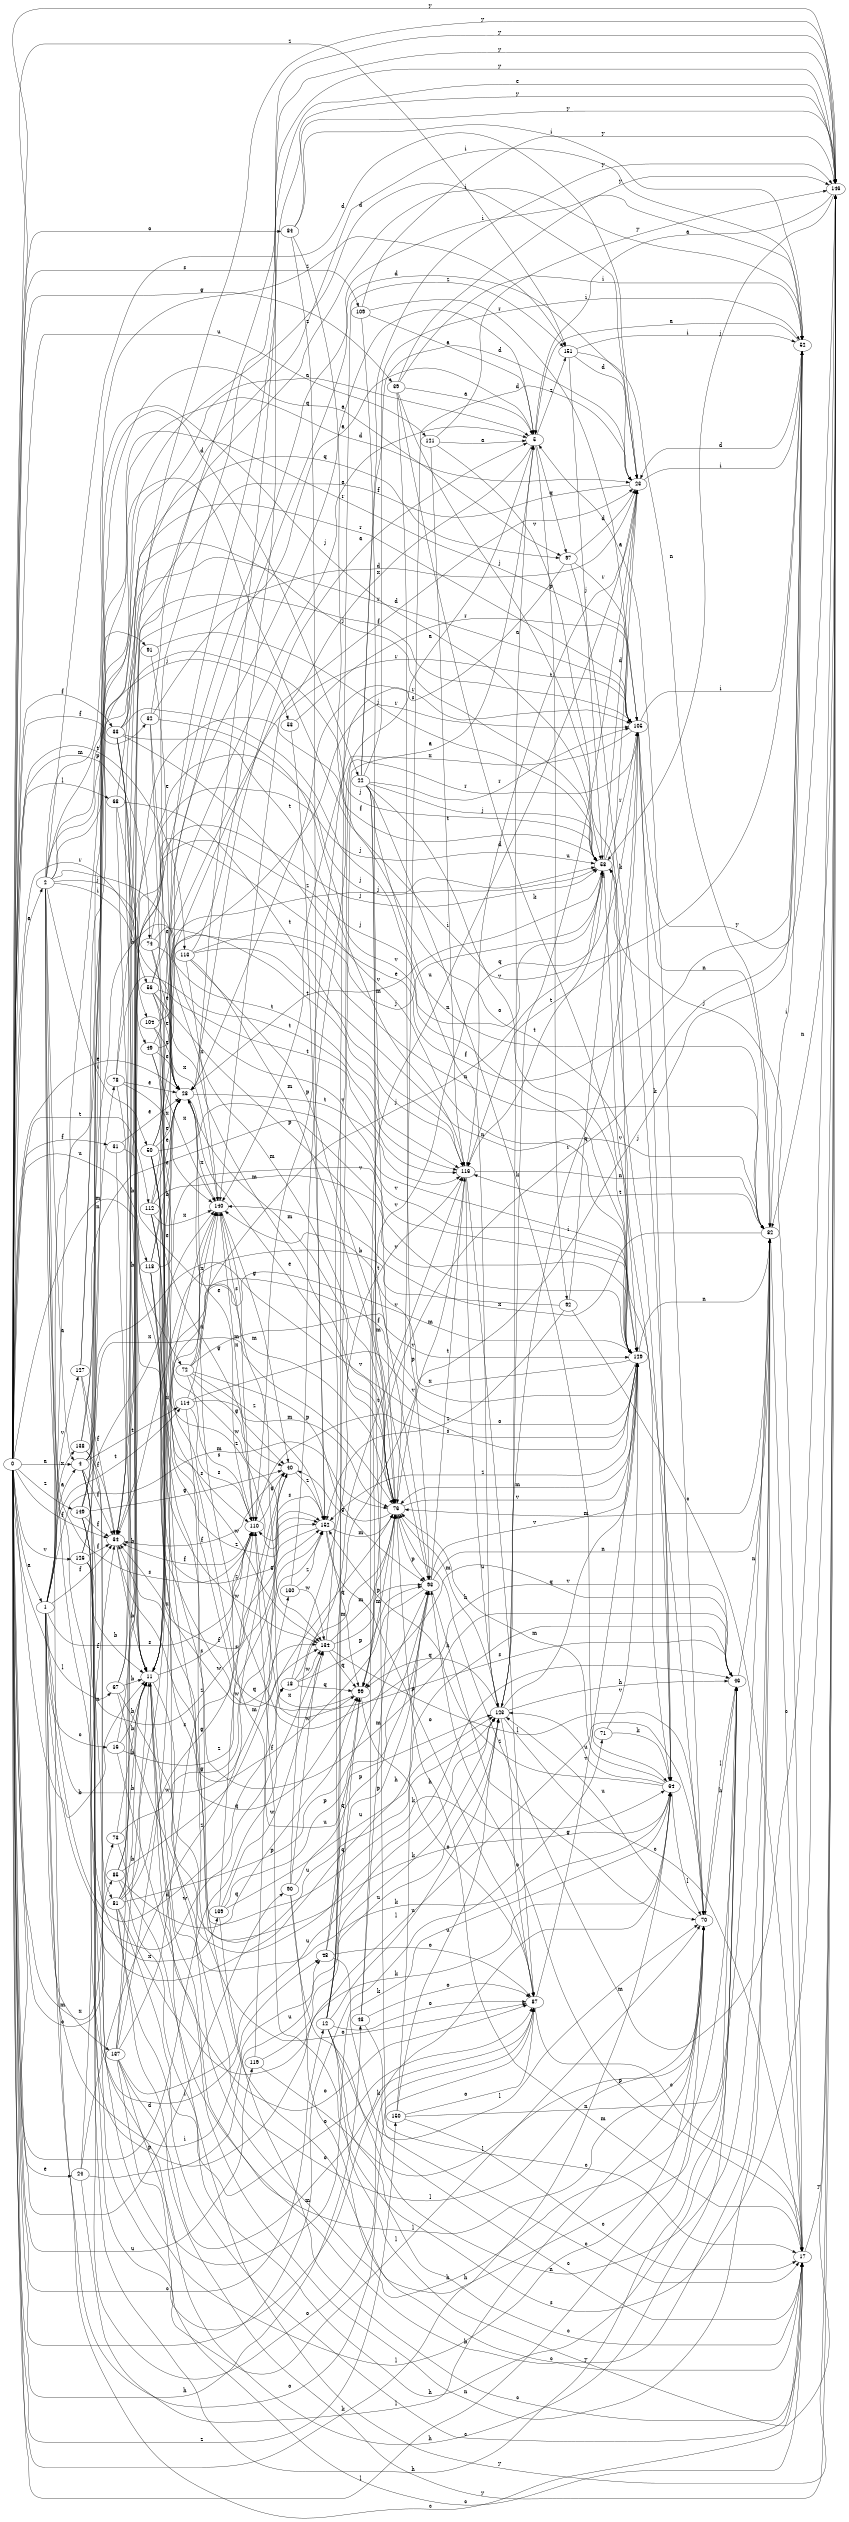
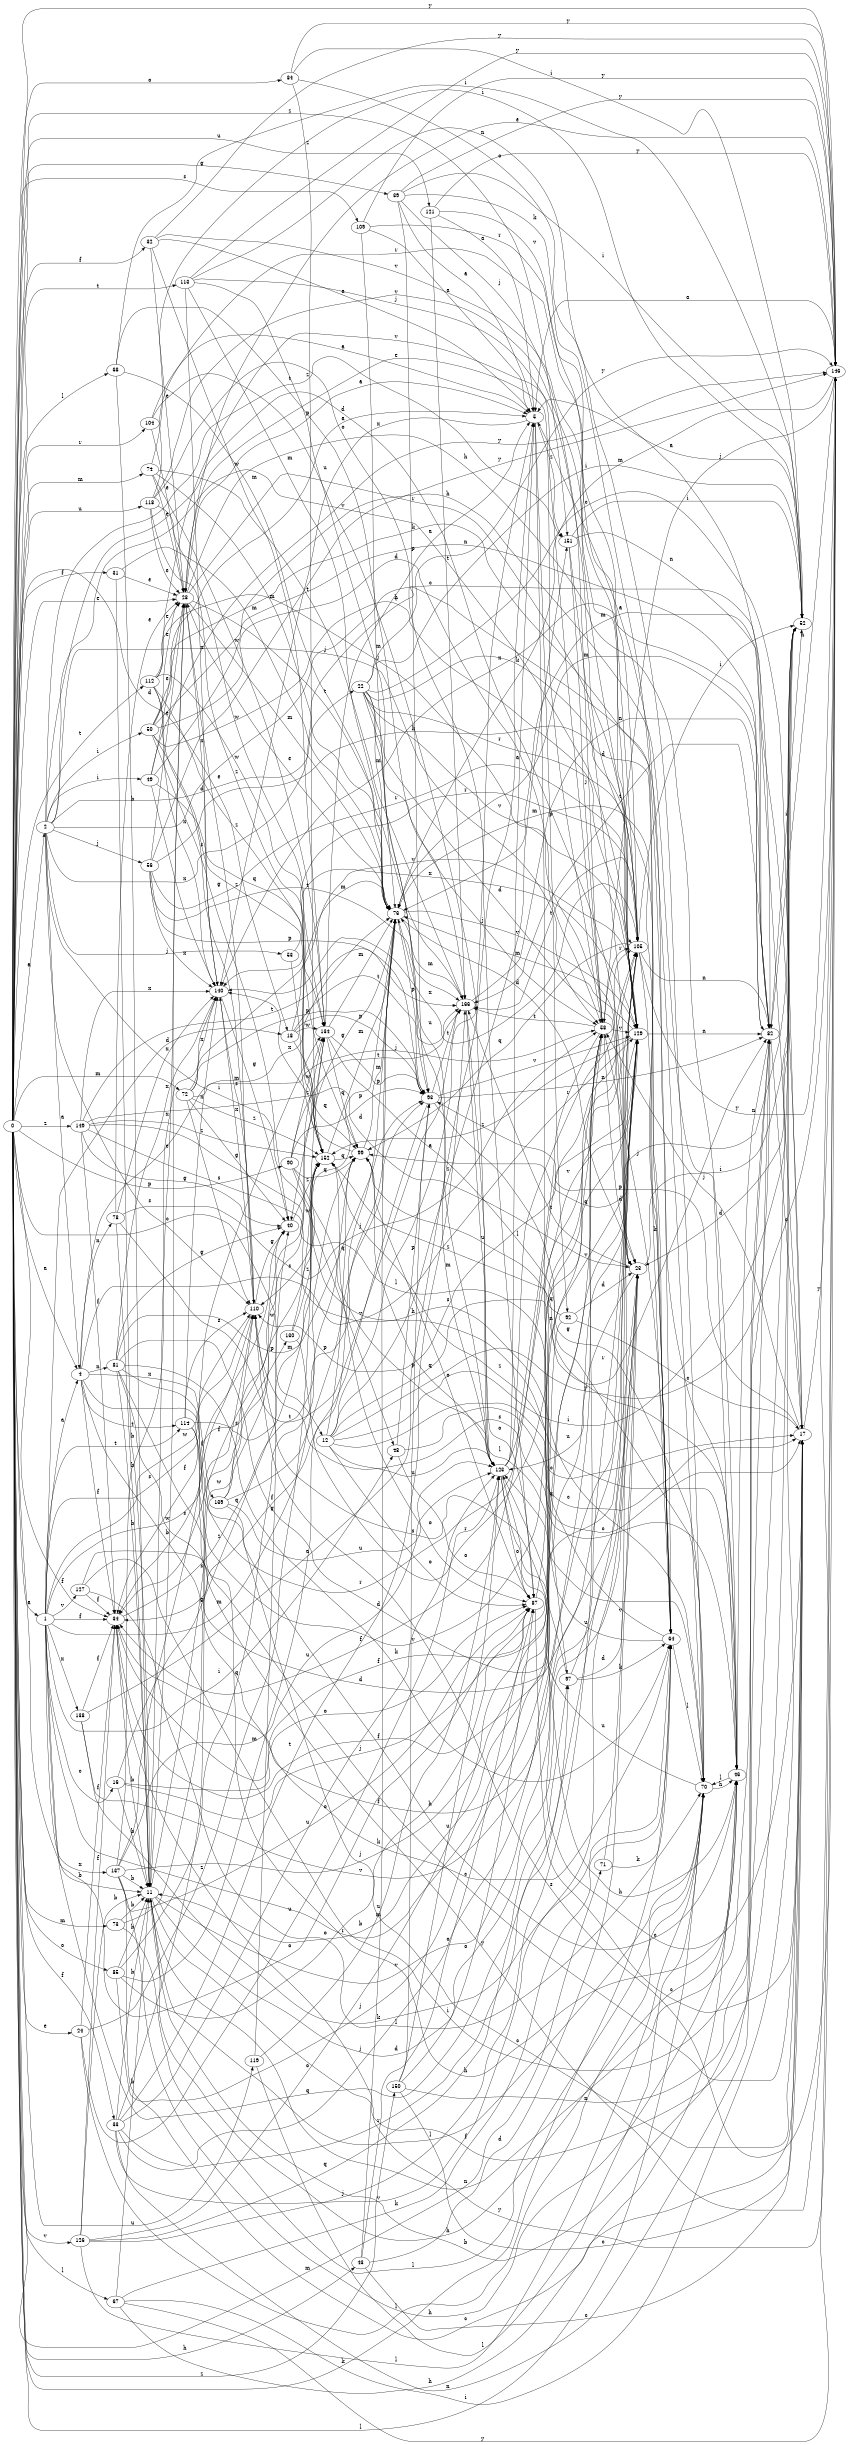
  strict digraph {
    fontname="DejaVu Serif"
    rankdir=LR
    node [fontname="DejaVu Serif"]
    edge [fontname="DejaVu Serif"]
    0
    1
    2
    4
    11
    12
    18
    24
    28
    31
    32
    33
    34
    39
    43
    64
    67
    68
    70
    71
    72
    73
    74
    84
    85
    90
    104
    109
    112
    113
    118
    119
    121
    126
    146
    149
    150
    151
    16
    48
    76
    87
    97
    105
    110
    114
    127
    130
    134
    137
    138
    17
    22
    23
    46
    49
    50
    53
    56
    58
-   91
    129
    78
    81
    139
    82
    5
    52
    99
    123
    93
-   116
+   116 [label=166]
    152
    140
    40
    92
    0 -> 1 [label=a]
    0 -> 2 [label=a]
    0 -> 4 [label=a]
    0 -> 11 [label=b]
    0 -> 12 [label=c]
    0 -> 18 [label=d]
    0 -> 24 [label=e]
    0 -> 28 [label=e]
    0 -> 31 [label=f]
    0 -> 32 [label=f]
    0 -> 33 [label=f]
    0 -> 34 [label=f]
    0 -> 39 [label=g]
    0 -> 43 [label=h]
    0 -> 64 [label=k]
    0 -> 67 [label=l]
    0 -> 68 [label=l]
    0 -> 70 [label=l]
    0 -> 71 [label=m]
    0 -> 72 [label=m]
    0 -> 73 [label=m]
    0 -> 74 [label=m]
    0 -> 84 [label=o]
    0 -> 85 [label=o]
    0 -> 90 [label=p]
    0 -> 104 [label=r]
    0 -> 109 [label=s]
    0 -> 112 [label=t]
    0 -> 113 [label=t]
    0 -> 118 [label=u]
    0 -> 119 [label=u]
    0 -> 121 [label=u]
    0 -> 126 [label=v]
    0 -> 146 [label=y]
    0 -> 149 [label=z]
    0 -> 150 [label=z]
    0 -> 151 [label=z]
    1 -> 4 [label=a]
    1 -> 18 [label=d]
    1 -> 34 [label=f]
    1 -> 16 [label=c]
    1 -> 48 [label=i]
    1 -> 76 [label=m]
    1 -> 87 [label=o]
    1 -> 97 [label=q]
    1 -> 105 [label=r]
    1 -> 110 [label=s]
    1 -> 114 [label=t]
    1 -> 127 [label=v]
    1 -> 130 [label=w]
    1 -> 134 [label=w]
    1 -> 137 [label=x]
    1 -> 138 [label=x]
    2 -> 4 [label=a]
    2 -> 151 [label=z]
    2 -> 48 [label=i]
    2 -> 110 [label=s]
    2 -> 17 [label=c]
    2 -> 22 [label=d]
    2 -> 23 [label=d]
    2 -> 46 [label=h]
    2 -> 49 [label=i]
    2 -> 50 [label=i]
    2 -> 53 [label=j]
    2 -> 56 [label=j]
    2 -> 58 [label=j]
-   2 -> 91 [label=p]
    2 -> 129 [label=v]
    4 -> 34 [label=f]
    4 -> 64 [label=k]
    4 -> 76 [label=m]
    4 -> 105 [label=r]
    4 -> 114 [label=t]
    4 -> 129 [label=v]
    4 -> 78 [label=n]
    4 -> 81 [label=n]
    4 -> 139 [label=x]
    11 -> 28 [label=e]
    11 -> 70 [label=l]
    11 -> 146 [label=y]
    11 -> 110 [label=s]
    11 -> 23 [label=d]
    11 -> 46 [label=h]
    11 -> 129 [label=v]
    11 -> 82 [label=n]
    12 -> 146 [label=y]
    12 -> 151 [label=z]
    12 -> 87 [label=o]
    12 -> 17 [label=c]
    12 -> 82 [label=n]
    12 -> 5 [label=a]
    12 -> 52 [label=i]
    12 -> 99 [label=q]
    12 -> 123 [label=u]
    18 -> 76 [label=m]
    18 -> 134 [label=w]
    18 -> 99 [label=q]
    18 -> 93 [label=p]
    18 -> 116 [label=t]
    24 -> 34 [label=f]
    24 -> 70 [label=l]
    24 -> 123 [label=u]
    24 -> 152 [label=z]
    28 -> 11 [label=b]
    28 -> 76 [label=m]
    28 -> 105 [label=r]
    28 -> 46 [label=h]
    28 -> 5 [label=a]
    28 -> 116 [label=t]
    28 -> 140 [label=x]
    31 -> 11 [label=b]
    31 -> 28 [label=e]
    31 -> 76 [label=m]
    32 -> 28 [label=e]
    32 -> 146 [label=y]
    32 -> 134 [label=w]
    32 -> 129 [label=v]
    32 -> 5 [label=a]
    33 -> 11 [label=b]
    33 -> 105 [label=r]
    33 -> 134 [label=w]
    33 -> 58 [label=j]
    33 -> 129 [label=v]
    33 -> 82 [label=n]
    33 -> 123 [label=u]
    33 -> 116 [label=t]
    34 -> 11 [label=b]
    34 -> 99 [label=q]
    39 -> 64 [label=k]
    39 -> 146 [label=y]
    39 -> 58 [label=j]
    39 -> 5 [label=a]
    39 -> 52 [label=i]
    39 -> 93 [label=p]
    43 -> 76 [label=m]
    43 -> 87 [label=o]
    43 -> 17 [label=c]
    43 -> 23 [label=d]
    64 -> 70 [label=l]
    64 -> 76 [label=m]
    64 -> 58 [label=j]
    64 -> 123 [label=u]
    64 -> 152 [label=z]
    67 -> 11 [label=b]
    67 -> 64 [label=k]
    67 -> 146 [label=y]
    67 -> 46 [label=h]
    67 -> 52 [label=i]
    68 -> 11 [label=b]
    68 -> 76 [label=m]
    68 -> 52 [label=i]
    68 -> 116 [label=t]
    70 -> 46 [label=h]
    70 -> 5 [label=a]
    70 -> 123 [label=u]
    71 -> 64 [label=k]
    71 -> 129 [label=v]
    72 -> 110 [label=s]
    72 -> 58 [label=j]
    72 -> 129 [label=v]
    72 -> 93 [label=p]
    72 -> 152 [label=z]
    72 -> 140 [label=x]
    72 -> 40 [label=g]
    73 -> 11 [label=b]
    73 -> 70 [label=l]
    73 -> 40 [label=g]
    74 -> 28 [label=e]
    74 -> 76 [label=m]
    74 -> 134 [label=w]
    74 -> 52 [label=i]
    74 -> 116 [label=t]
    84 -> 70 [label=o]
    84 -> 146 [label=y]
    84 -> 52 [label=i]
    84 -> 152 [label=z]
    85 -> 11 [label=b]
    85 -> 76 [label=m]
    85 -> 87 [label=o]
    85 -> 58 [label=j]
    85 -> 99 [label=q]
    90 -> 70 [label=l]
    90 -> 134 [label=w]
    90 -> 17 [label=c]
    90 -> 93 [label=p]
    90 -> 116 [label=t]
    104 -> 28 [label=e]
    104 -> 5 [label=a]
    104 -> 123 [label=u]
    109 -> 146 [label=y]
    109 -> 76 [label=m]
    109 -> 105 [label=r]
    109 -> 5 [label=a]
    112 -> 28 [label=e]
    112 -> 110 [label=s]
    112 -> 134 [label=w]
    112 -> 58 [label=j]
    112 -> 129 [label=v]
    112 -> 152 [label=z]
    112 -> 140 [label=x]
    113 -> 146 [label=y]
    113 -> 76 [label=m]
    113 -> 58 [label=j]
    113 -> 82 [label=n]
    113 -> 93 [label=p]
    113 -> 140 [label=x]
    118 -> 28 [label=e]
    118 -> 87 [label=o]
    118 -> 105 [label=r]
    118 -> 134 [label=w]
    118 -> 129 [label=v]
    118 -> 152 [label=z]
    119 -> 70 [label=l]
    119 -> 123 [label=u]
    119 -> 40 [label=g]
    121 -> 146 [label=y]
    121 -> 129 [label=v]
    121 -> 5 [label=a]
    121 -> 116 [label=t]
    126 -> 11 [label=b]
    126 -> 34 [label=f]
    126 -> 70 [label=l]
    126 -> 87 [label=o]
    126 -> 97 [label=q]
    126 -> 58 [label=j]
    146 -> 28 [label=e]
    146 -> 76 [label=m]
    146 -> 110 [label=s]
    146 -> 58 [label=j]
    146 -> 82 [label=n]
    146 -> 5 [label=a]
    149 -> 34 [label=f]
    149 -> 70 [label=l]
    149 -> 23 [label=d]
    149 -> 46 [label=h]
    149 -> 116 [label=t]
    149 -> 152 [label=z]
    149 -> 140 [label=x]
    149 -> 40 [label=g]
    150 -> 87 [label=o]
    150 -> 17 [label=c]
    150 -> 82 [label=n]
    150 -> 123 [label=u]
    150 -> 93 [label=p]
    151 -> 23 [label=d]
    151 -> 58 [label=j]
    151 -> 82 [label=n]
    151 -> 52 [label=i]
    16 -> 11 [label=b]
    16 -> 87 [label=o]
    16 -> 58 [label=j]
    16 -> 152 [label=z]
    48 -> 87 [label=o]
    48 -> 17 [label=c]
-   48 -> 99 [label=q]
+   90 -> 99 [label=q]
    48 -> 93 [label=p]
    76 -> 28 [label=e]
    76 -> 23 [label=d]
    76 -> 129 [label=v]
    76 -> 93 [label=p]
    76 -> 40 [label=g]
    87 -> 17 [label=c]
    87 -> 129 [label=v]
    97 -> 64 [label=k]
    97 -> 105 [label=r]
    97 -> 110 [label=s]
    97 -> 23 [label=d]
    105 -> 34 [label=f]
    105 -> 64 [label=k]
    105 -> 146 [label=y]
    105 -> 82 [label=n]
    105 -> 52 [label=i]
    105 -> 99 [label=q]
    105 -> 116 [label=t]
    105 -> 140 [label=x]
    110 -> 28 [label=e]
    110 -> 34 [label=f]
    110 -> 140 [label=x]
    110 -> 40 [label=g]
    114 -> 76 [label=m]
    114 -> 110 [label=s]
    114 -> 46 [label=h]
    114 -> 129 [label=v]
    114 -> 140 [label=x]
    127 -> 34 [label=f]
    127 -> 70 [label=l]
    127 -> 23 [label=d]
    127 -> 52 [label=i]
    130 -> 105 [label=r]
    130 -> 134 [label=w]
    130 -> 152 [label=z]
    134 -> 70 [label=l]
    134 -> 76 [label=m]
    134 -> 5 [label=a]
    134 -> 99 [label=q]
    134 -> 93 [label=p]
    137 -> 11 [label=b]
    137 -> 87 [label=o]
    137 -> 110 [label=s]
    137 -> 17 [label=c]
    137 -> 46 [label=h]
    137 -> 58 [label=j]
    137 -> 123 [label=u]
    137 -> 140 [label=x]
    138 -> 34 [label=f]
    138 -> 64 [label=k]
    138 -> 129 [label=v]
    138 -> 5 [label=a]
    17 -> 146 [label=y]
    17 -> 76 [label=m]
    17 -> 58 [label=j]
    17 -> 93 [label=p]
    22 -> 64 [label=k]
    22 -> 146 [label=y]
    22 -> 76 [label=m]
    22 -> 105 [label=r]
    22 -> 17 [label=c]
    22 -> 23 [label=d]
    22 -> 58 [label=j]
    22 -> 129 [label=v]
    22 -> 52 [label=i]
    22 -> 123 [label=u]
    23 -> 34 [label=f]
    23 -> 52 [label=i]
    23 -> 123 [label=u]
    23 -> 116 [label=t]
    46 -> 70 [label=l]
    46 -> 110 [label=s]
    46 -> 82 [label=n]
    46 -> 99 [label=q]
    49 -> 28 [label=e]
    49 -> 146 [label=y]
    49 -> 82 [label=n]
    49 -> 99 [label=q]
    49 -> 140 [label=x]
    50 -> 28 [label=e]
    50 -> 64 [label=k]
    50 -> 23 [label=d]
    50 -> 46 [label=h]
    50 -> 129 [label=v]
    50 -> 5 [label=a]
    50 -> 152 [label=z]
    50 -> 40 [label=g]
    53 -> 105 [label=r]
    53 -> 152 [label=z]
    56 -> 28 [label=e]
    56 -> 64 [label=k]
    56 -> 146 [label=y]
    56 -> 105 [label=r]
    56 -> 93 [label=p]
    56 -> 116 [label=t]
    56 -> 140 [label=x]
    58 -> 28 [label=e]
    58 -> 34 [label=f]
    58 -> 105 [label=r]
    58 -> 23 [label=d]
    58 -> 129 [label=v]
    58 -> 116 [label=t]
-   91 -> 28 [label=e]
-   91 -> 58 [label=j]
    129 -> 34 [label=f]
    129 -> 76 [label=m]
    129 -> 110 [label=s]
    129 -> 82 [label=n]
    129 -> 152 [label=z]
    129 -> 140 [label=x]
    78 -> 11 [label=b]
    78 -> 28 [label=e]
    78 -> 58 [label=j]
    78 -> 116 [label=t]
    78 -> 140 [label=x]
    81 -> 11 [label=b]
    81 -> 64 [label=k]
    81 -> 146 [label=y]
    81 -> 17 [label=c]
    81 -> 23 [label=d]
    81 -> 46 [label=h]
    81 -> 93 [label=p]
    81 -> 140 [label=x]
    81 -> 40 [label=g]
    139 -> 110 [label=s]
    139 -> 134 [label=w]
    139 -> 17 [label=c]
    139 -> 123 [label=u]
    139 -> 93 [label=p]
    82 -> 11 [label=b]
    82 -> 76 [label=m]
    82 -> 17 [label=c]
    82 -> 52 [label=i]
    82 -> 116 [label=t]
    82 -> 140 [label=x]
    5 -> 151 [label=z]
    5 -> 97 [label=q]
    5 -> 140 [label=x]
    5 -> 92 [label=p]
    52 -> 34 [label=f]
    52 -> 23 [label=d]
    52 -> 5 [label=a]
    52 -> 99 [label=q]
    99 -> 76 [label=m]
    99 -> 87 [label=o]
    99 -> 140 [label=x]
    123 -> 76 [label=m]
    123 -> 87 [label=o]
    123 -> 105 [label=r]
    123 -> 17 [label=c]
    123 -> 46 [label=h]
    123 -> 129 [label=v]
    123 -> 5 [label=a]
    123 -> 99 [label=q]
    93 -> 34 [label=f]
    93 -> 70 [label=g]
    93 -> 129 [label=v]
    93 -> 82 [label=n]
    93 -> 116 [label=t]
    116 -> 76 [label=m]
    116 -> 87 [label=o]
    116 -> 82 [label=n]
    116 -> 123 [label=u]
    152 -> 34 [label=f]
    152 -> 76 [label=m]
    152 -> 87 [label=o]
    152 -> 110 [label=s]
    152 -> 99 [label=q]
    140 -> 110 [label=s]
    140 -> 40 [label=g]
    40 -> 34 [label=f]
    40 -> 152 [label=z]
    92 -> 11 [label=b]
    92 -> 17 [label=c]
    92 -> 23 [label=d]
    92 -> 152 [label=z]
  }
